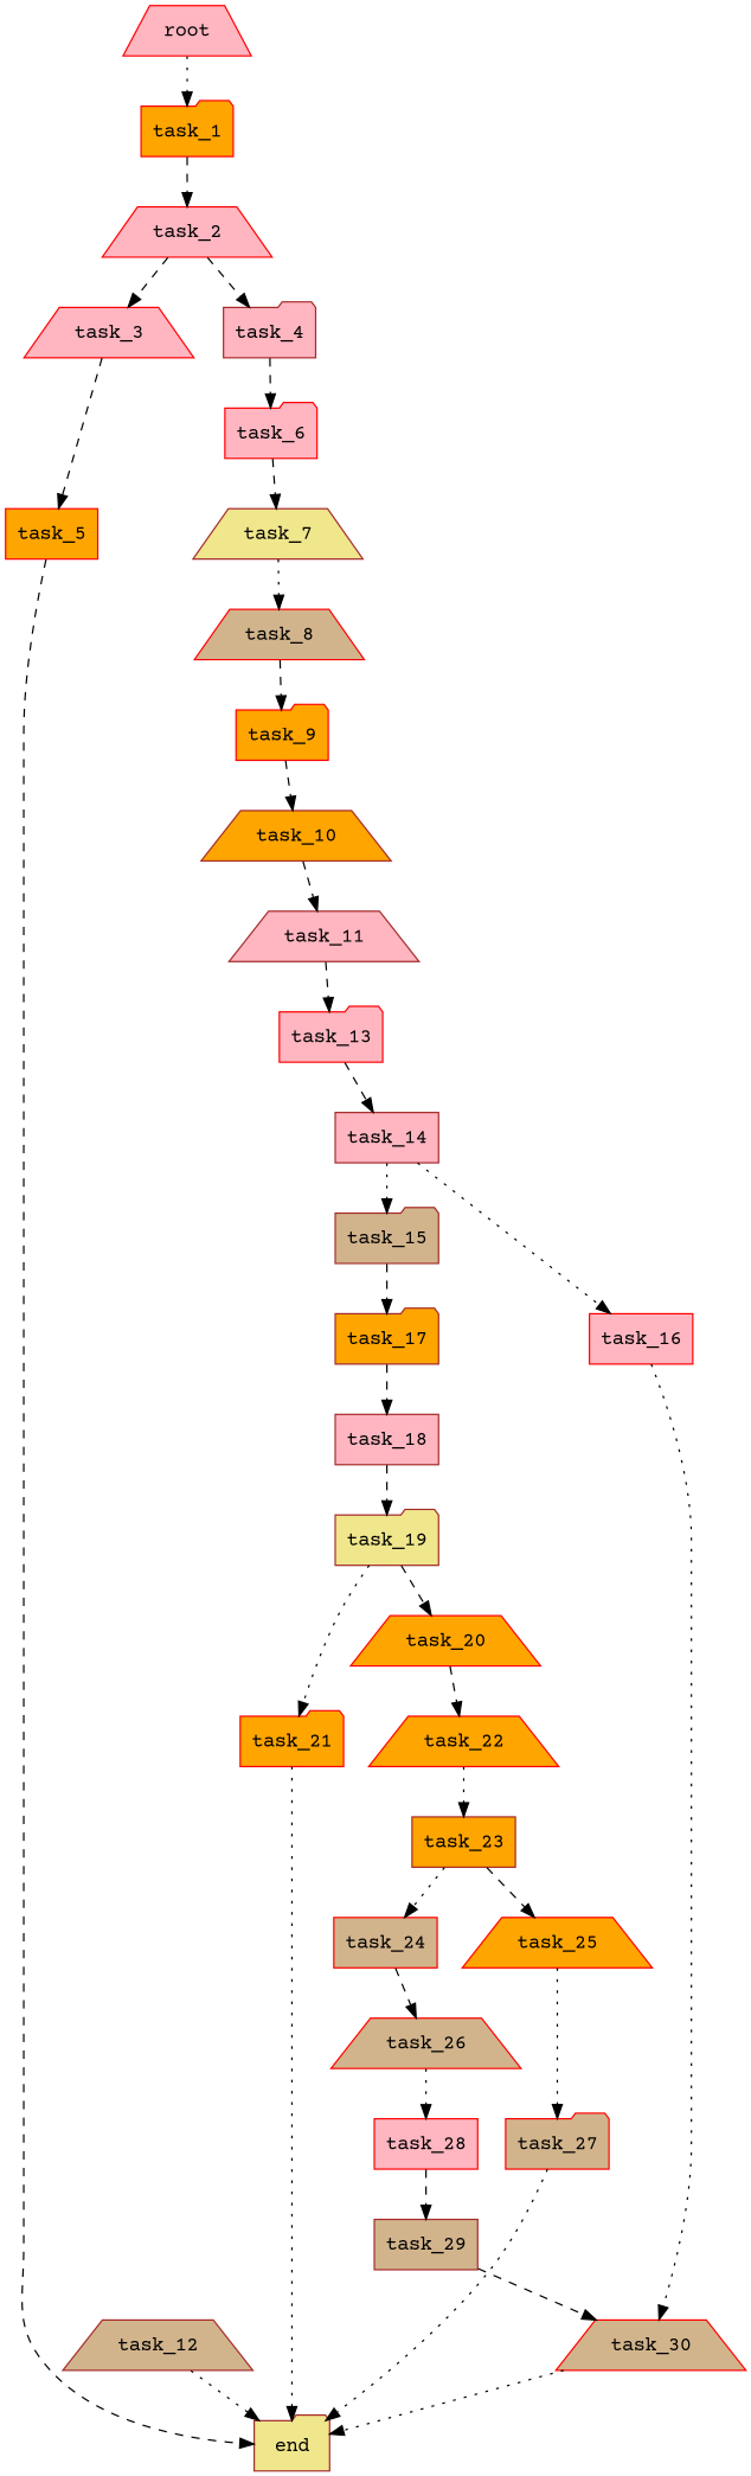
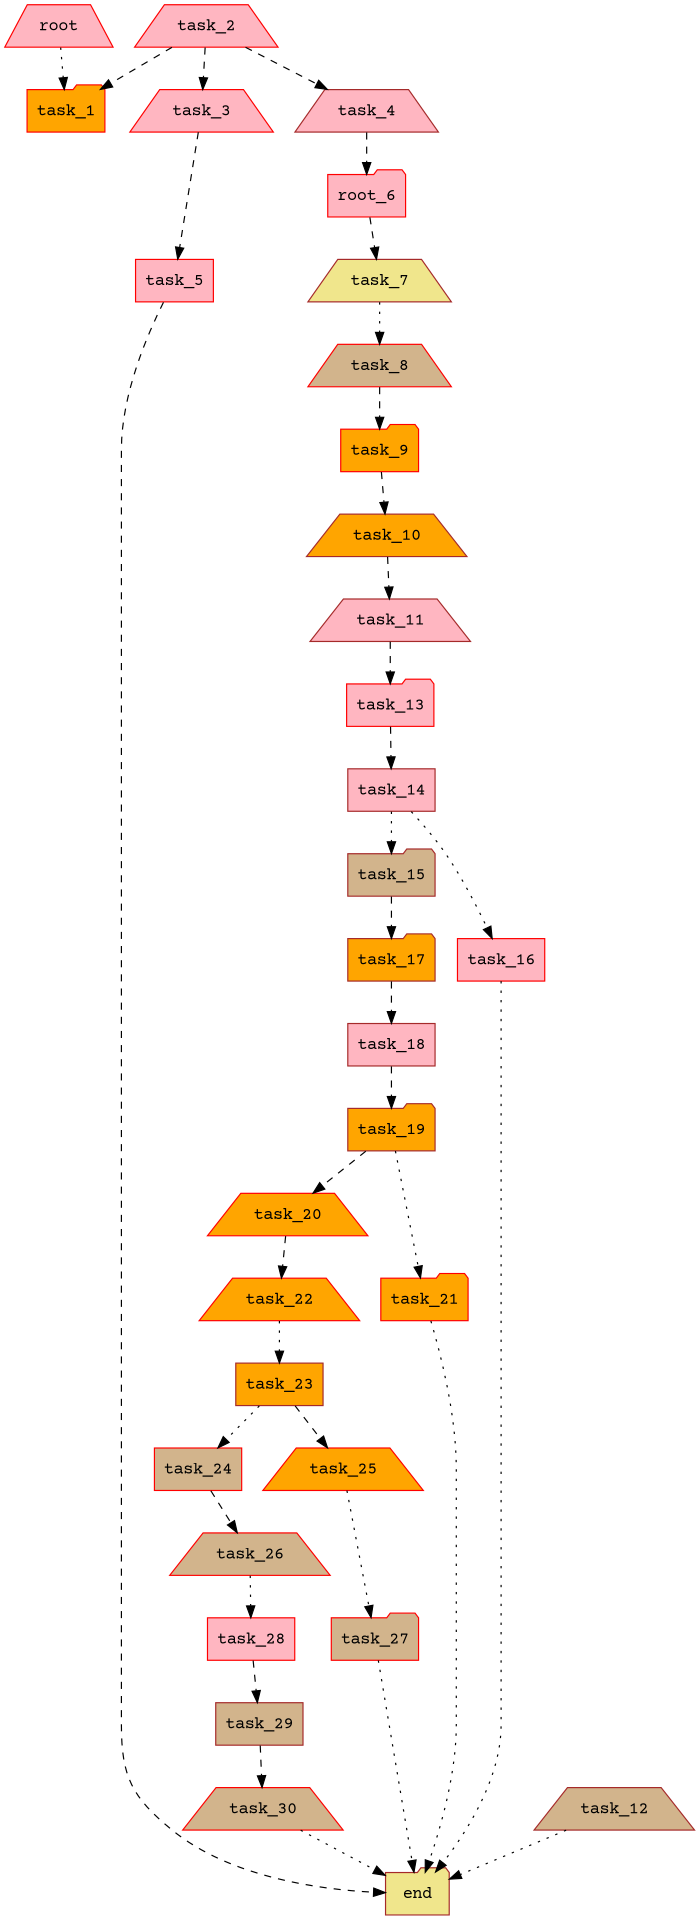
  digraph {
    fontname="Courier Prime"
    node [color=red fillcolor=lightpink fontname="Courier Prime" shape=trapezium style=filled]
    edge [fontname="Courier Prime" style=dashed]
    task_1 [fillcolor=orange shape=folder]
    root
    task_2
    task_3
-   task_4 [color=brown shape=folder]
-   task_5 [fillcolor=orange shape=box]
-   task_6 [shape=folder]
+   task_4 [color=brown]
+   task_5 [shape=box]
+   task_6 [shape=folder label=root_6]
    end [color=brown fillcolor=khaki shape=folder]
    task_7 [color=brown fillcolor=khaki]
    task_8 [fillcolor=tan]
    task_9 [fillcolor=orange shape=folder]
    task_10 [color=brown fillcolor=orange]
    task_11 [color=brown]
    task_13 [shape=folder]
    task_12 [color=brown fillcolor=tan]
    task_14 [color=brown shape=box]
    task_15 [color=brown fillcolor=tan shape=folder]
    task_16 [shape=box]
    task_17 [color=brown fillcolor=orange shape=folder]
    task_18 [color=brown shape=box]
-   task_19 [color=brown fillcolor=khaki shape=folder]
+   task_19 [color=brown fillcolor=orange shape=folder]
    task_20 [fillcolor=orange]
    task_21 [fillcolor=orange shape=folder]
    task_22 [fillcolor=orange]
    task_23 [color=brown fillcolor=orange shape=box]
    task_24 [fillcolor=tan shape=box]
    task_25 [fillcolor=orange]
    task_26 [fillcolor=tan]
    task_27 [fillcolor=tan shape=folder]
    task_28 [shape=box]
    task_29 [color=brown fillcolor=tan shape=box]
    task_30 [fillcolor=tan]
-   task_1 -> task_2
+   task_2 -> task_1
    root -> task_1 [style=dotted]
    task_2 -> task_3
    task_2 -> task_4
    task_3 -> task_5
    task_4 -> task_6
    task_5 -> end
    task_6 -> task_7
    task_7 -> task_8 [style=dotted]
    task_8 -> task_9
    task_9 -> task_10
    task_10 -> task_11
    task_11 -> task_13
    task_13 -> task_14
    task_12 -> end [style=dotted]
    task_14 -> task_15 [style=dotted]
    task_14 -> task_16 [style=dotted]
    task_15 -> task_17
-   task_16 -> task_30 [style=dotted]
+   task_16 -> end [style=dotted]
    task_17 -> task_18
    task_18 -> task_19
    task_19 -> task_20
    task_19 -> task_21 [style=dotted]
    task_20 -> task_22
    task_21 -> end [style=dotted]
    task_22 -> task_23 [style=dotted]
    task_23 -> task_24 [style=dotted]
    task_23 -> task_25
    task_24 -> task_26
    task_25 -> task_27 [style=dotted]
    task_26 -> task_28 [style=dotted]
    task_27 -> end [style=dotted]
    task_28 -> task_29
    task_29 -> task_30
    task_30 -> end [style=dotted]
  }
